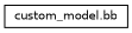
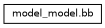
  digraph {
    rankdir=LR
-   n1 [color=black fillcolor=white fontname=Helvetica fontsize=10 height=0.2 label="custom_model.bb" shape=record style=filled width=0.4]
+   n1 [color=black fillcolor=white fontname=Helvetica fontsize=10 height=0.2 label="model_model.bb" shape=record style=filled width=0.4]
  }
